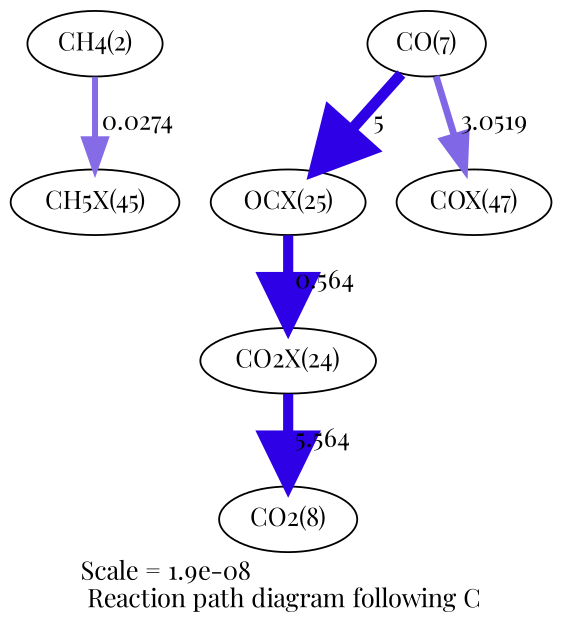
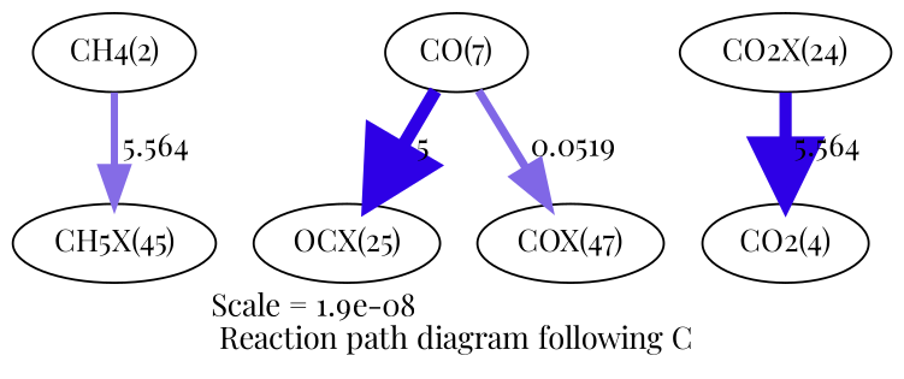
  digraph {
    fontname="Playfair Display"
    label="Scale = 1.9e-08\l Reaction path diagram following C"
    node [fontname="Playfair Display"]
    edge [arrowsize=2.78 color="0.7, 1.06, 0.9" fontname="Playfair Display" penwidth=5.57]
    n1 [label="CH4(2)"]
    n2 [label="CH5X(45)"]
    n3 [label="CO(7)"]
    n4 [label="OCX(25)"]
    n5 [label="COX(47)"]
    n6 [label="CO2X(24)"]
-   n7 [label="CO2(8)"]
-   n1 -> n2 [arrowsize=1.64 color="0.7, 0.527, 0.9" label=" 0.0274" penwidth=3.28]
+   n7 [label="CO2(4)"]
+   n1 -> n2 [arrowsize=1.64 color="0.7, 0.527, 0.9" label=" 5.564" penwidth=3.28]
    n3 -> n4 [arrowsize=3 color="0.7, 1.5, 0.9" label=" 5" penwidth=6]
-   n3 -> n5 [arrowsize=1.88 color="0.7, 0.552, 0.9" label=" 3.0519" penwidth=3.77]
-   n4 -> n6 [label=" 0.564"]
+   n3 -> n5 [arrowsize=1.88 color="0.7, 0.552, 0.9" label=" 0.0519" penwidth=3.77]
    n6 -> n7 [label=" 5.564"]
  }
